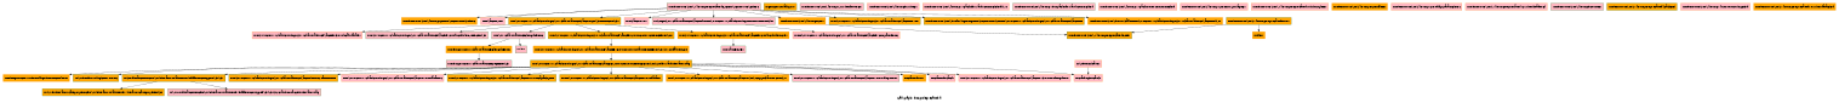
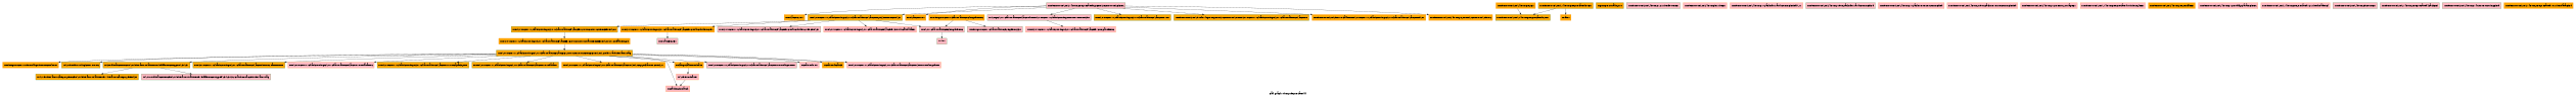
  digraph {
    label="Call graph: dump_deprecated.ll"
    node [color=darkorange fillcolor=lightpink shape=record style=filled]
    n1 [color=darkgreen label="{_ZN9LAMMPS_NS14DumpDeprecatedC2EPNS_6LAMMPSEiPPc}"]
    n2 [fillcolor=orange label="{_ZN9LAMMPS_NS4DumpC2EPNS_6LAMMPSEiPPc}"]
-   n3 [label="{_ZNSaIcEC1Ev}"]
+   n3 [fillcolor=orange label="{_ZNSaIcEC1Ev}"]
    n4 [color=darkgreen fillcolor=orange label="{_ZNSt7__cxx1112basic_stringIcSt11char_traitsIcESaIcEEC2IS3_EEPKcRKS3_}"]
-   n5 [label="{_ZNSaIcED1Ev}"]
+   n5 [fillcolor=orange label="{_ZNSaIcED1Ev}"]
    n6 [color=darkgreen label="{_ZSteqIcSt11char_traitsIcESaIcEEbRKNSt7__cxx1112basic_stringIT_T0_T1_EEPKS5_}"]
    n7 [fillcolor=orange label="{_ZN9LAMMPS_NS4DumpD2Ev}"]
    n8 [color=darkgreen fillcolor=orange label="{_ZNSt7__cxx1112basic_stringIcSt11char_traitsIcESaIcEED1Ev}"]
    n9 [color=darkgreen fillcolor=orange label="{_ZN9LAMMPS_NS5utils7logmesgEPNS_6LAMMPSERKNSt7__cxx1112basic_stringIcSt11char_traitsIcESaIcEEE}"]
    n10 [fillcolor=orange label="{_ZN9LAMMPS_NS5Error3allERKNSt7__cxx1112basic_stringIcSt11char_traitsIcESaIcEEEiS8_}"]
    n11 [label="{_ZNSt7__cxx1112basic_stringIcSt11char_traitsIcESaIcEE13_M_local_dataEv}"]
    n12 [color=darkgreen label="{_ZNSt7__cxx1112basic_stringIcSt11char_traitsIcESaIcEE12_Alloc_hiderC1EPcRKS3_}"]
    n13 [color=darkgreen label="{_ZNSt11char_traitsIcE6lengthEPKc}"]
    n14 [color=darkgreen fillcolor=orange label="{_ZNSt7__cxx1112basic_stringIcSt11char_traitsIcESaIcEE12_M_constructIPKcEEvT_S8_}"]
    n15 [fillcolor=orange label="{_ZNSt7__cxx1112basic_stringIcSt11char_traitsIcESaIcEE12_Alloc_hiderD2Ev}"]
    n16 [label="{_ZNKSt7__cxx1112basic_stringIcSt11char_traitsIcESaIcEE7compareEPKc}"]
    n17 [color=darkgreen fillcolor=orange label="{_ZN9LAMMPS_NS14DumpDeprecatedD2Ev}"]
    n18 [fillcolor=orange label="{_ZN9__gnu_cxx11char_traitsIcE6lengthEPKc}"]
    n19 [color=darkgreen label="{strlen}"]
    n20 [fillcolor=orange label="{_ZNSt7__cxx1112basic_stringIcSt11char_traitsIcESaIcEE16_M_construct_auxIPKcEEvT_S8_St12__false_type}"]
    n21 [color=darkgreen label="{_ZNSaIcED2Ev}"]
    n22 [color=darkgreen fillcolor=orange label="{__gxx_personality_v0}"]
    n23 [color=darkgreen label="{_ZN9__gnu_cxx11char_traitsIcE2eqERKcS3_}"]
    n24 [color=darkgreen fillcolor=orange label="{_ZNSt7__cxx1112basic_stringIcSt11char_traitsIcESaIcEE12_M_constructIPKcEEvT_S8_St20forward_iterator_tag}"]
    n25 [color=darkgreen label="{_ZN9LAMMPS_NS4Dump12write_footerEv}"]
    n26 [fillcolor=orange label="{_ZN9__gnu_cxx17__is_null_pointerIKcEEbPT_}"]
    n27 [color=darkgreen fillcolor=orange label="{_ZSt19__throw_logic_errorPKc}"]
    n28 [color=darkgreen fillcolor=orange label="{_ZSt8distanceIPKcENSt15iterator_traitsIT_E15difference_typeES3_S3_}"]
    n29 [color=darkgreen fillcolor=orange label="{_ZNSt7__cxx1112basic_stringIcSt11char_traitsIcESaIcEE9_M_createERmm}"]
    n30 [label="{_ZNSt7__cxx1112basic_stringIcSt11char_traitsIcESaIcEE7_M_dataEPc}"]
    n31 [color=darkgreen fillcolor=orange label="{_ZNSt7__cxx1112basic_stringIcSt11char_traitsIcESaIcEE11_M_capacityEm}"]
    n32 [color=darkgreen fillcolor=orange label="{_ZNKSt7__cxx1112basic_stringIcSt11char_traitsIcESaIcEE7_M_dataEv}"]
    n33 [fillcolor=orange label="{_ZNSt7__cxx1112basic_stringIcSt11char_traitsIcESaIcEE13_S_copy_charsEPcPKcS7_}"]
    n34 [label="{__cxa_begin_catch}"]
    n35 [color=darkgreen label="{_ZNSt7__cxx1112basic_stringIcSt11char_traitsIcESaIcEE10_M_disposeEv}"]
-   n36 [fillcolor=orange label="{__cxa_rethrow}"]
-   n37 [label="{__cxa_end_catch}"]
+   n36 [label="{__cxa_rethrow}"]
+   n37 [fillcolor=orange label="{__cxa_end_catch}"]
    n38 [label="{_ZNSt7__cxx1112basic_stringIcSt11char_traitsIcESaIcEE13_M_set_lengthEm}"]
+   n39 [fillcolor=orange label="{__clang_call_terminate}"]
    n40 [color=darkgreen fillcolor=orange label="{_ZN9LAMMPS_NS14DumpDeprecatedD0Ev}"]
    n41 [fillcolor=orange label="{_ZdlPv}"]
    n42 [label="{_ZN9LAMMPS_NS4Dump5writeEv}"]
    n43 [label="{_ZN9LAMMPS_NS4Dump17pack_forward_commEiPiPdiS1_}"]
    n44 [color=darkgreen label="{_ZN9LAMMPS_NS4Dump19unpack_forward_commEiiPd}"]
    n45 [label="{_ZN9LAMMPS_NS4Dump17pack_reverse_commEiiPd}"]
+   n46 [label="{_ZN9LAMMPS_NS4Dump19unpack_reverse_commEiPiPd}"]
    n47 [label="{_ZN9LAMMPS_NS4Dump12memory_usageEv}"]
    n48 [label="{_ZN9LAMMPS_NS14DumpDeprecated10init_styleEv}"]
    n49 [fillcolor=orange label="{_ZN9LAMMPS_NS4Dump8openfileEv}"]
    n50 [label="{_ZN9LAMMPS_NS4Dump12modify_paramEiPPc}"]
    n51 [label="{_ZN9LAMMPS_NS14DumpDeprecated12write_headerEl}"]
    n52 [color=darkgreen label="{_ZN9LAMMPS_NS4Dump5countEv}"]
-   n53 [color=darkgreen fillcolor=orange label="{_ZN9LAMMPS_NS14DumpDeprecated4packEPi}"]
-   n54 [label="{_ZN9LAMMPS_NS4Dump14convert_stringEiPd}"]
+   n53 [color=darkgreen label="{_ZN9LAMMPS_NS14DumpDeprecated4packEPi}"]
+   n54 [color=darkgreen label="{_ZN9LAMMPS_NS4Dump14convert_stringEiPd}"]
    n55 [fillcolor=orange label="{_ZN9LAMMPS_NS14DumpDeprecated10write_dataEiPd}"]
    n56 [color=darkgreen fillcolor=orange label="{_ZSt19__iterator_categoryIPKcENSt15iterator_traitsIT_E17iterator_categoryERKS3_}"]
    n57 [color=darkgreen label="{_ZSt10__distanceIPKcENSt15iterator_traitsIT_E15difference_typeES3_S3_St26random_access_iterator_tag}"]
    n58 [label="{_ZSt9terminatev}"]
    n1 -> n2
    n1 -> n3
    n1 -> n4
    n1 -> n5
    n1 -> n6
-   n1 -> n7
    n1 -> n8
    n1 -> n9
    n1 -> n10
    n4 -> n11
    n4 -> n12
    n4 -> n13
    n4 -> n14
    n4 -> n15
    n6 -> n16
    n7 -> n17
-   n13 -> n18
+   n18 -> n13
    n13 -> n19
    n14 -> n20
    n15 -> n21
    n18 -> n23
    n20 -> n24
    n24 -> n26
    n24 -> n27
    n24 -> n28
    n24 -> n29
    n24 -> n30
    n24 -> n31
    n24 -> n32
    n24 -> n33
    n24 -> n34
    n24 -> n35
    n24 -> n36
    n24 -> n37
    n24 -> n38
+   n24 -> n39
    n28 -> n56
    n28 -> n57
+   n39 -> n58
    n40 -> n17
    n40 -> n41
    n58 -> n34
  }
